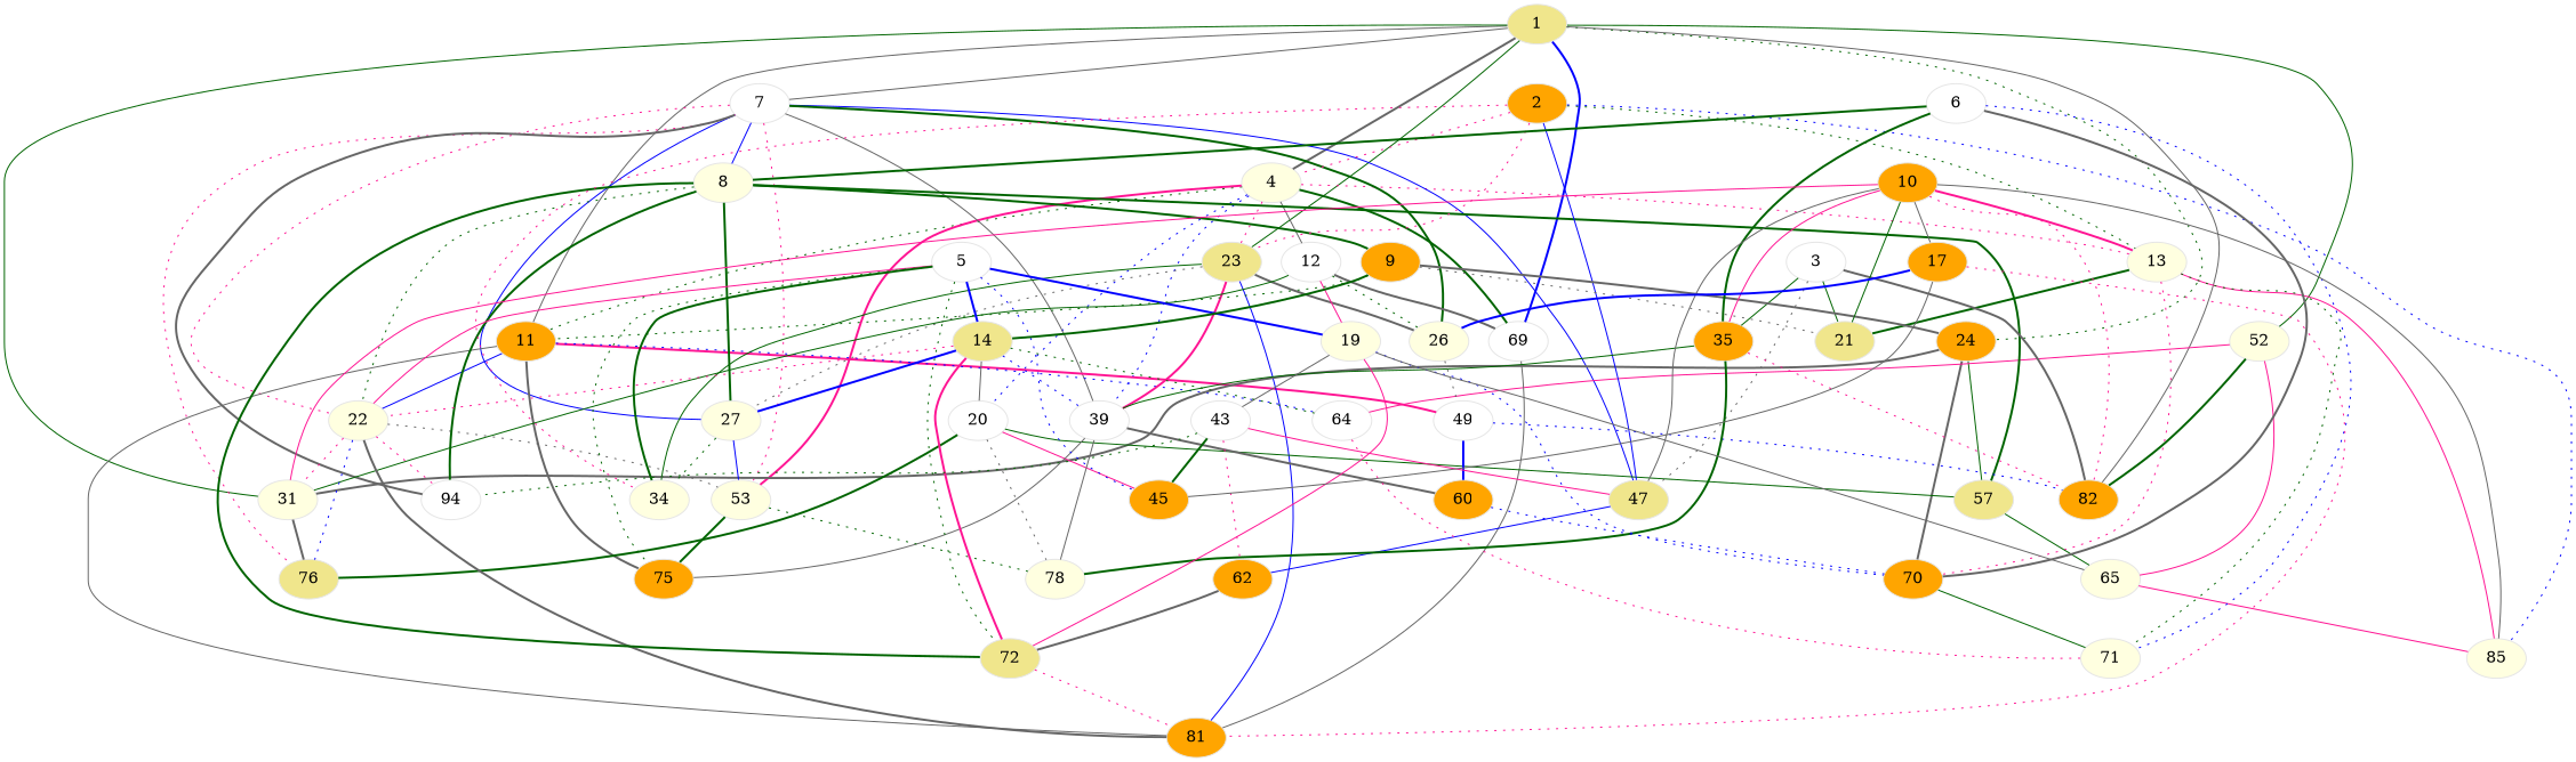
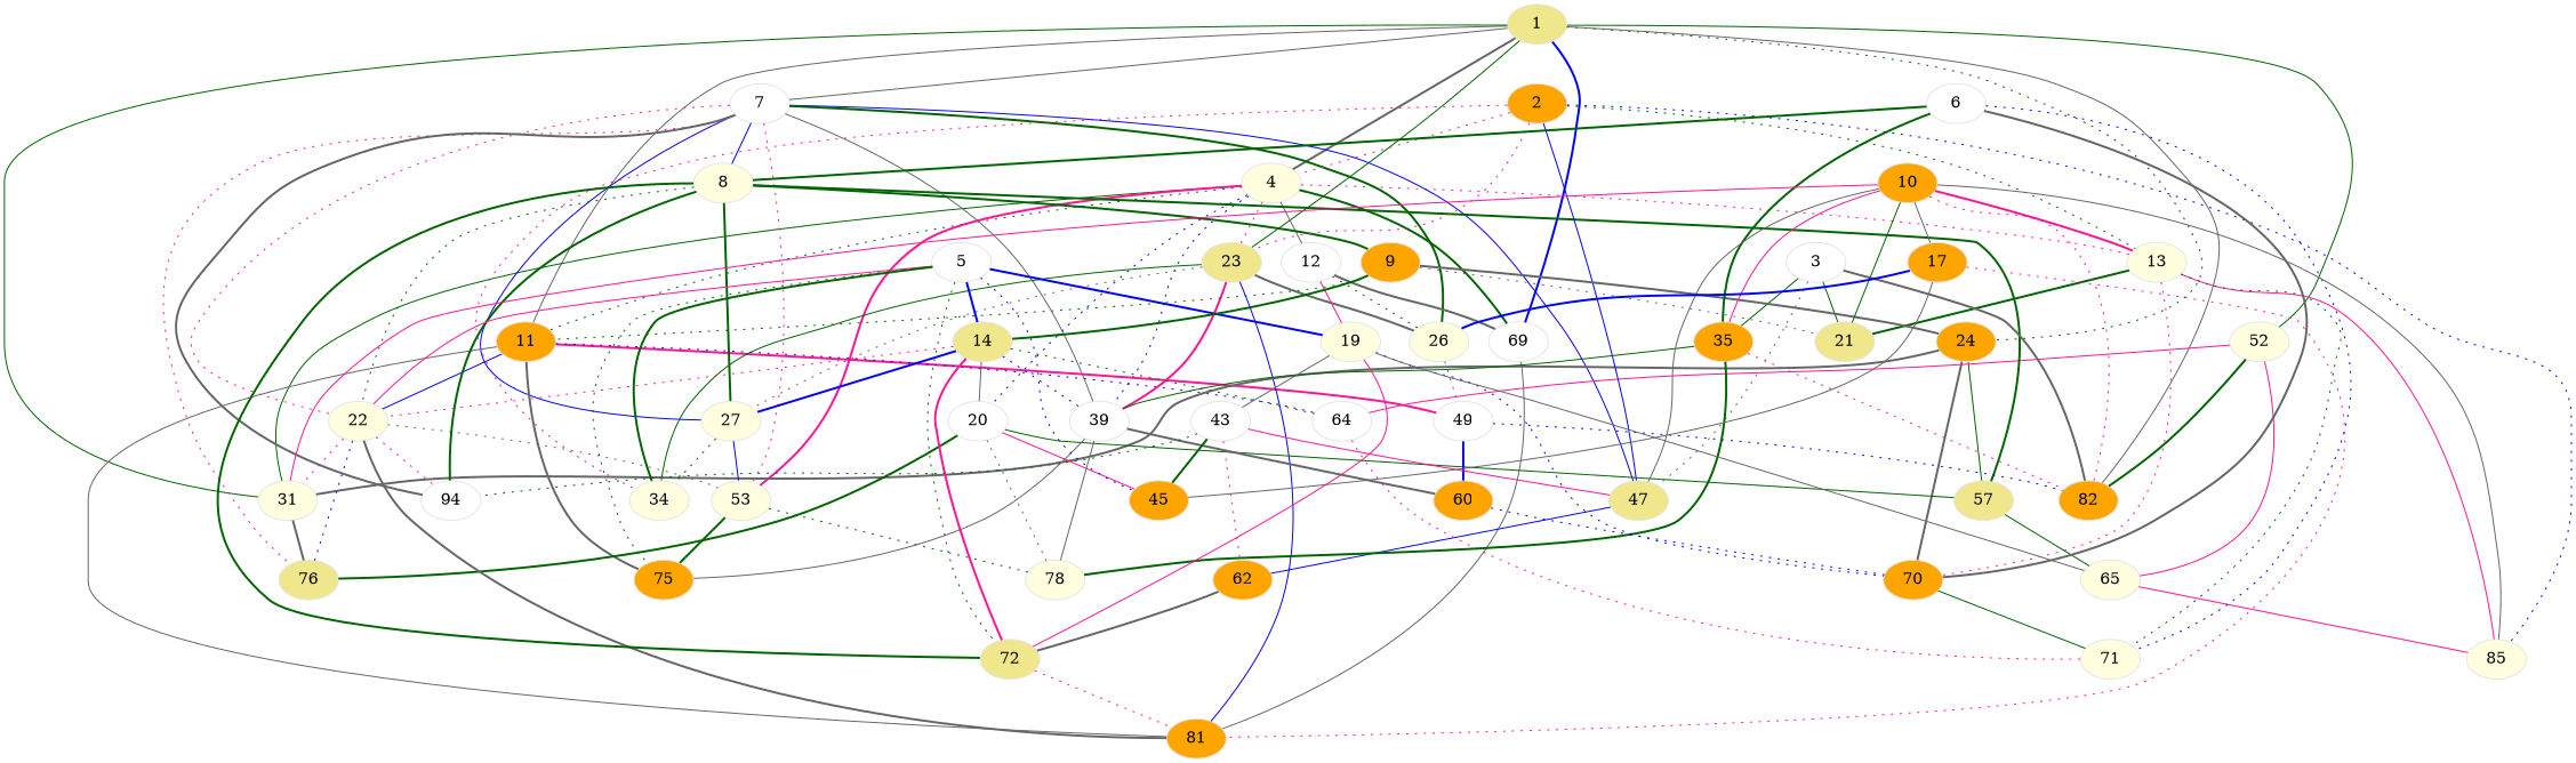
  graph {
    node [color=gray90 fillcolor=lightyellow style=filled]
    edge [color=darkgreen style=solid]
    1 [fillcolor=khaki super="+18+77+51"]
    4 [super="+16"]
    7 [fillcolor=white super="+44"]
    11 [fillcolor=orange super="+59"]
    23 [fillcolor=khaki super="+30"]
    24 [fillcolor=orange super="+96+56"]
    31 [super="+40"]
    52
    69 [fillcolor=white]
    82 [fillcolor=orange super="+83"]
    13 [super="+25+74"]
    12 [fillcolor=white]
    20 [fillcolor=white super="+29+50"]
    39 [fillcolor=white super="+42"]
    53 [super="+87"]
    47 [fillcolor=khaki super="+93"]
    22 [super="+91+28"]
    8 [super="+99+48"]
    26 [super="+38"]
    27 [super="+37"]
    76 [fillcolor=khaki]
    94 [fillcolor=white]
    75 [fillcolor=orange]
    49 [fillcolor=white super="+54"]
    64 [fillcolor=white]
    81 [fillcolor=orange super="+88"]
    34
    70 [fillcolor=orange super="+97"]
    57 [fillcolor=khaki]
    65
    2 [fillcolor=orange super="+95"]
    85
    21 [fillcolor=khaki]
    71
    62 [fillcolor=orange]
    3 [fillcolor=white]
    35 [fillcolor=orange super="+55"]
    78
    19 [super="+66"]
    45 [fillcolor=orange]
    60 [fillcolor=orange]
    5 [fillcolor=white super="+32"]
    14 [fillcolor=khaki super="+67+61"]
    72 [fillcolor=khaki super="+80"]
    43 [fillcolor=white super="+63"]
    9 [fillcolor=orange super="+73"]
    6 [fillcolor=white]
    10 [fillcolor=orange super="+68+15"]
    17 [fillcolor=orange]
    1 -- 4 [color=gray40 style=bold]
    1 -- 7 [color=gray40]
    1 -- 11 [color=gray40]
    1 -- 23
    1 -- 24 [style=dotted weight=2]
    1 -- 31
    1 -- 52
    1 -- 69 [color=blue style=bold]
    1 -- 82 [color=gray40]
    4 -- 11 [style=dotted]
    4 -- 23 [color=deeppink style=dotted]
-   12 -- 31
+   4 -- 31
    4 -- 69 [style=bold]
    4 -- 13 [color=deeppink style=dotted weight=2]
    4 -- 12 [color=gray40]
    4 -- 20 [color=blue style=dotted]
    4 -- 39 [color=blue style=dotted]
    4 -- 53 [color=deeppink style=bold]
    7 -- 39 [color=gray40]
    7 -- 53 [color=deeppink style=dotted]
    7 -- 47 [color=blue]
    7 -- 22 [color=deeppink style=dotted]
    7 -- 8 [color=blue]
    7 -- 26 [style=bold]
    7 -- 27 [color=blue]
    7 -- 76 [color=deeppink style=dotted]
    7 -- 94 [color=gray40 style=bold]
    11 -- 22 [color=blue]
    11 -- 75 [color=gray40 style=bold]
    11 -- 49 [color=deeppink style=bold]
    11 -- 64 [color=blue style=dotted]
    11 -- 81 [color=gray40]
    23 -- 39 [color=deeppink style=bold]
    23 -- 26 [color=gray40 style=bold]
    23 -- 27 [color=gray40 style=dotted]
    23 -- 81 [color=blue]
    23 -- 34
    24 -- 31 [color=gray40 style=bold]
    24 -- 70 [color=gray40 style=bold]
    24 -- 57
    31 -- 76 [color=gray40 style=bold]
    52 -- 82 [style=bold]
    52 -- 64 [color=deeppink]
    52 -- 65 [color=deeppink]
    69 -- 81 [color=gray40]
    13 -- 70 [color=deeppink style=dotted]
    13 -- 85 [color=deeppink]
    13 -- 21 [style=bold]
    13 -- 71 [style=dotted]
    12 -- 69 [color=gray40 style=bold]
    12 -- 26 [style=dotted]
    12 -- 19 [color=deeppink]
    20 -- 76 [style=bold]
    20 -- 57
    20 -- 78 [color=gray40 style=dotted]
    20 -- 45 [color=deeppink]
    39 -- 75 [color=gray40]
    39 -- 78 [color=gray40]
    39 -- 60 [color=gray40 style=bold]
    53 -- 75 [style=bold]
    53 -- 78 [style=dotted]
    47 -- 62 [color=blue]
    22 -- 31 [color=deeppink style=dotted]
    22 -- 53 [color=gray40 style=dotted]
    22 -- 76 [color=blue style=dotted]
    22 -- 94 [color=deeppink style=dotted]
    22 -- 81 [color=gray40 style=bold]
    8 -- 22 [style=dotted]
    8 -- 27 [style=bold]
    8 -- 94 [style=bold]
    8 -- 57 [style=bold]
    8 -- 72 [style=bold]
    8 -- 9 [style=bold]
    26 -- 49 [color=gray40 style=dotted weight=2]
    27 -- 53 [color=blue]
    27 -- 34 [style=dotted]
    49 -- 82 [color=blue style=dotted]
    49 -- 60 [color=blue style=bold weight=2]
    64 -- 71 [color=deeppink style=dotted]
    70 -- 71
    57 -- 65
    65 -- 85 [color=deeppink]
    2 -- 4 [color=deeppink style=dotted]
    2 -- 23 [color=deeppink style=dotted]
    2 -- 13 [style=dotted]
    2 -- 47 [color=blue]
    2 -- 34 [color=deeppink style=dotted]
    2 -- 85 [color=blue style=dotted]
    62 -- 72 [color=gray40 style=bold]
    3 -- 82 [color=gray40 style=bold]
    3 -- 47 [color=gray40 style=dotted]
    3 -- 21
    3 -- 35
    35 -- 82 [color=deeppink style=dotted]
    35 -- 39
    35 -- 78 [style=bold]
    19 -- 70 [color=blue style=dotted]
    19 -- 65 [color=gray40]
    19 -- 72 [color=deeppink]
    19 -- 43 [color=gray40]
    60 -- 70 [color=blue style=dotted]
    5 -- 22 [color=deeppink]
    5 -- 75 [style=dotted]
    5 -- 34 [style=bold]
    5 -- 19 [color=blue style=bold]
    5 -- 45 [color=blue style=dotted]
    5 -- 14 [color=blue style=bold weight=2]
    5 -- 72 [style=dotted]
    14 -- 20 [color=gray40 weight=2]
    14 -- 39 [color=blue style=dotted]
    14 -- 22 [color=deeppink style=dotted]
    14 -- 27 [color=blue style=bold]
    14 -- 64 [style=dotted]
    14 -- 72 [color=deeppink style=bold]
    72 -- 81 [color=deeppink style=dotted]
    43 -- 47 [color=deeppink]
    43 -- 94 [style=dotted]
    43 -- 62 [color=deeppink style=dotted weight=2]
    43 -- 45 [style=bold]
    9 -- 11 [style=dotted]
    9 -- 24 [color=gray40 style=bold weight=4]
    9 -- 21 [color=gray40 style=dotted]
    9 -- 14 [style=bold]
    6 -- 8 [style=bold]
    6 -- 70 [color=gray40 style=bold]
    6 -- 71 [color=blue style=dotted]
    6 -- 35 [style=bold]
    10 -- 31 [color=deeppink]
    10 -- 82 [color=deeppink style=dotted]
    10 -- 13 [color=deeppink style=bold]
    10 -- 47 [color=gray40]
    10 -- 85 [color=gray40]
    10 -- 21
    10 -- 35 [color=deeppink]
    10 -- 17 [color=gray40]
    17 -- 26 [color=blue style=bold]
    17 -- 81 [color=deeppink style=dotted]
    17 -- 45 [color=gray40]
  }
